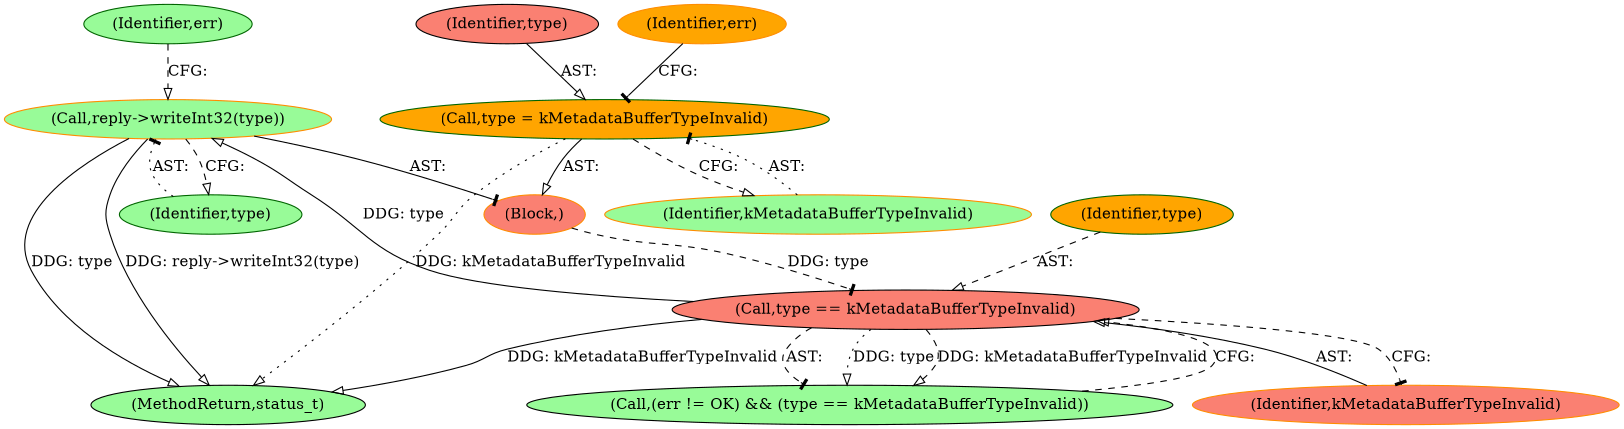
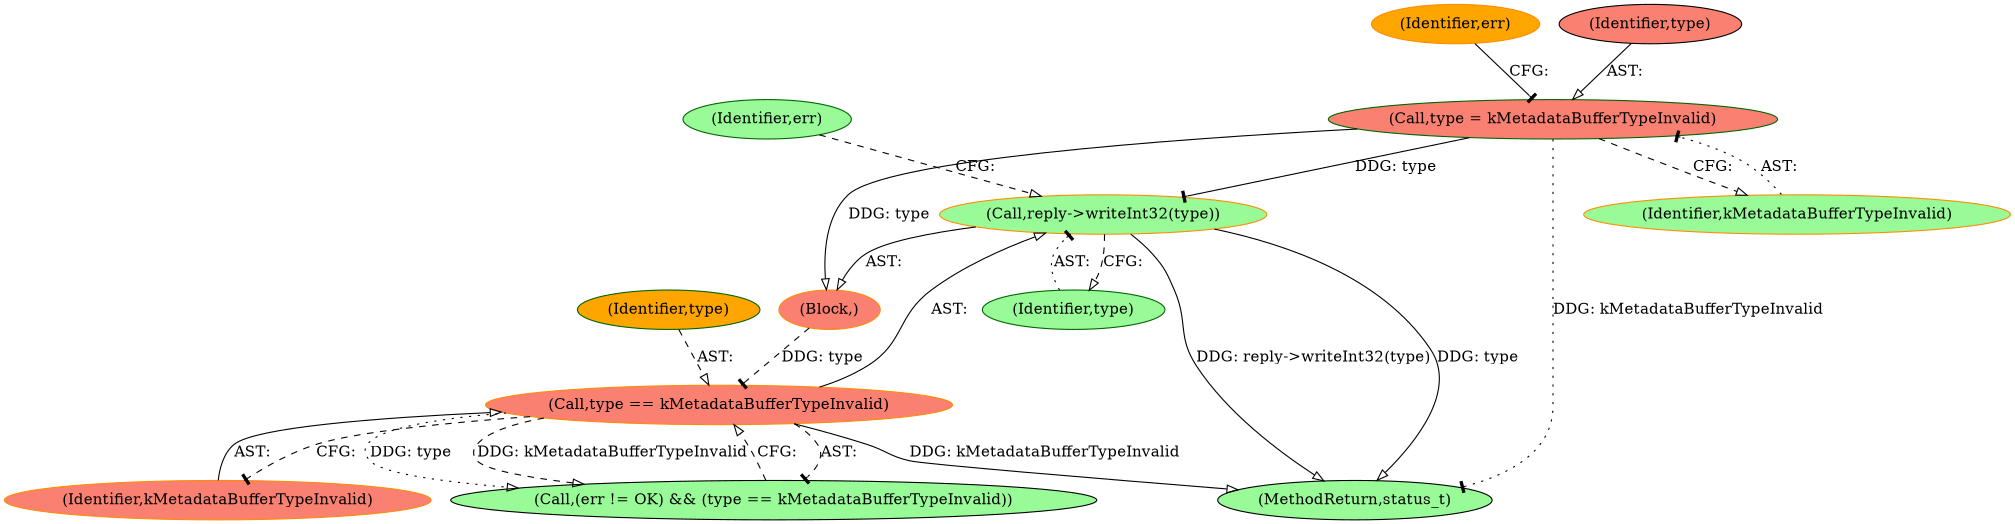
  digraph {
    node [color=darkorange fillcolor=palegreen style=filled]
    edge [arrowhead=onormal style=solid]
    n1 [label="(Call,reply->writeInt32(type))"]
    n2 [color=black label="(MethodReturn,status_t)"]
    n3 [color=darkgreen label="(Identifier,type)"]
    n4 [fillcolor=salmon label="(Block,)"]
-   n5 [color=black fillcolor=salmon label="(Call,type == kMetadataBufferTypeInvalid)"]
+   n5 [fillcolor=salmon label="(Call,type == kMetadataBufferTypeInvalid)"]
    n6 [fillcolor=salmon label="(Identifier,kMetadataBufferTypeInvalid)"]
    n7 [color=black label="(Call,(err != OK) && (type == kMetadataBufferTypeInvalid))"]
-   n8 [color=darkgreen fillcolor=orange label="(Call,type = kMetadataBufferTypeInvalid)"]
+   n8 [color=darkgreen fillcolor=salmon label="(Call,type = kMetadataBufferTypeInvalid)"]
    n9 [label="(Identifier,kMetadataBufferTypeInvalid)"]
    n10 [color=darkgreen fillcolor=orange label="(Identifier,type)"]
    n11 [fillcolor=orange label="(Identifier,err)"]
    n12 [color=black fillcolor=salmon label="(Identifier,type)"]
    n13 [color=darkgreen label="(Identifier,err)"]
    n1 -> n2 [label="DDG: reply->writeInt32(type)"]
    n1 -> n2 [label="DDG: type"]
    n1 -> n3 [label="CFG: " style=dashed]
-   n1 -> n4 [arrowhead=tee label="AST: "]
+   n1 -> n4 [label="AST: "]
    n3 -> n1 [arrowhead=tee label="AST: " style=dotted]
    n4 -> n5 [arrowhead=tee label="DDG: type" style=dashed]
-   n5 -> n1 [label="DDG: type"]
+   n5 -> n1 [label="AST: "]
    n5 -> n2 [label="DDG: kMetadataBufferTypeInvalid"]
    n5 -> n6 [arrowhead=tee label="CFG: " style=dashed]
    n5 -> n7 [arrowhead=tee label="AST: " style=dashed]
    n5 -> n7 [label="DDG: type" style=dotted]
    n5 -> n7 [label="DDG: kMetadataBufferTypeInvalid" style=dashed]
    n6 -> n5 [label="AST: "]
    n7 -> n5 [label="CFG: " style=dashed]
-   n8 -> n2 [label="DDG: kMetadataBufferTypeInvalid" style=dotted]
-   n8 -> n4 [label="AST: "]
+   n8 -> n1 [arrowhead=tee label="DDG: type"]
+   n8 -> n2 [arrowhead=tee label="DDG: kMetadataBufferTypeInvalid" style=dotted]
+   n8 -> n4 [label="DDG: type"]
    n8 -> n9 [label="CFG: " style=dashed]
    n9 -> n8 [arrowhead=tee label="AST: " style=dotted]
    n10 -> n5 [label="AST: " style=dashed]
    n11 -> n8 [arrowhead=tee label="CFG: "]
    n12 -> n8 [label="AST: "]
    n13 -> n1 [label="CFG: " style=dashed]
  }
